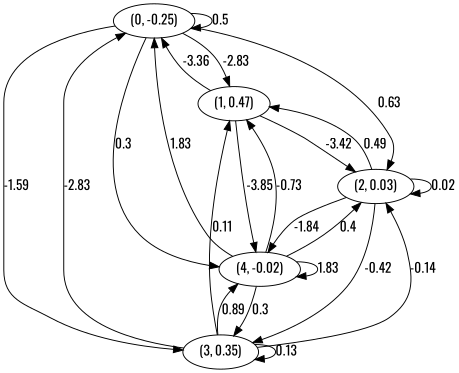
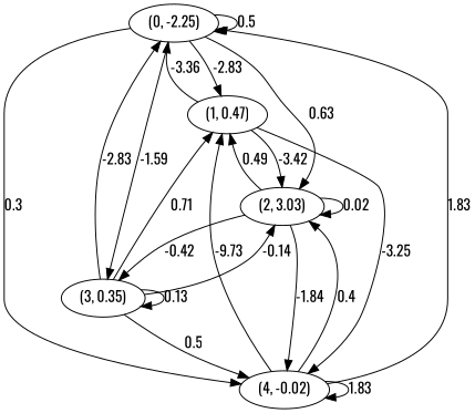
  digraph {
    fontname=Oswald
    node [fontname=Oswald]
    edge [fontname=Oswald]
-   n1 [label="(0, -0.25)"]
+   n1 [label="(0, -2.25)"]
    n2 [label="(1, 0.47)"]
    n3 [label="(3, 0.35)"]
    n4 [label="(4, -0.02)"]
-   n5 [label="(2, 0.03)"]
+   n5 [label="(2, 3.03)"]
    n1 -> n1 [label=0.5]
    n1 -> n2 [label=-2.83]
    n1 -> n3 [label=-1.59]
    n1 -> n4 [label=0.3]
    n1 -> n5 [label=0.63]
    n2 -> n1 [label=-3.36]
-   n2 -> n4 [label=-3.85]
+   n2 -> n4 [label=-3.25]
    n2 -> n5 [label=-3.42]
    n3 -> n1 [label=-2.83]
-   n3 -> n2 [label=0.11]
+   n3 -> n2 [label=0.71]
    n3 -> n3 [label=0.13]
-   n3 -> n4 [label=0.89]
+   n3 -> n4 [label=0.5]
    n3 -> n5 [label=-0.14]
    n4 -> n1 [label=1.83]
-   n4 -> n2 [label=-0.73]
-   n4 -> n3 [label=0.3]
+   n4 -> n2 [label=-9.73]
    n4 -> n4 [label=1.83]
    n4 -> n5 [label=0.4]
    n5 -> n2 [label=0.49]
    n5 -> n3 [label=-0.42]
    n5 -> n4 [label=-1.84]
    n5 -> n5 [label=0.02]
  }
